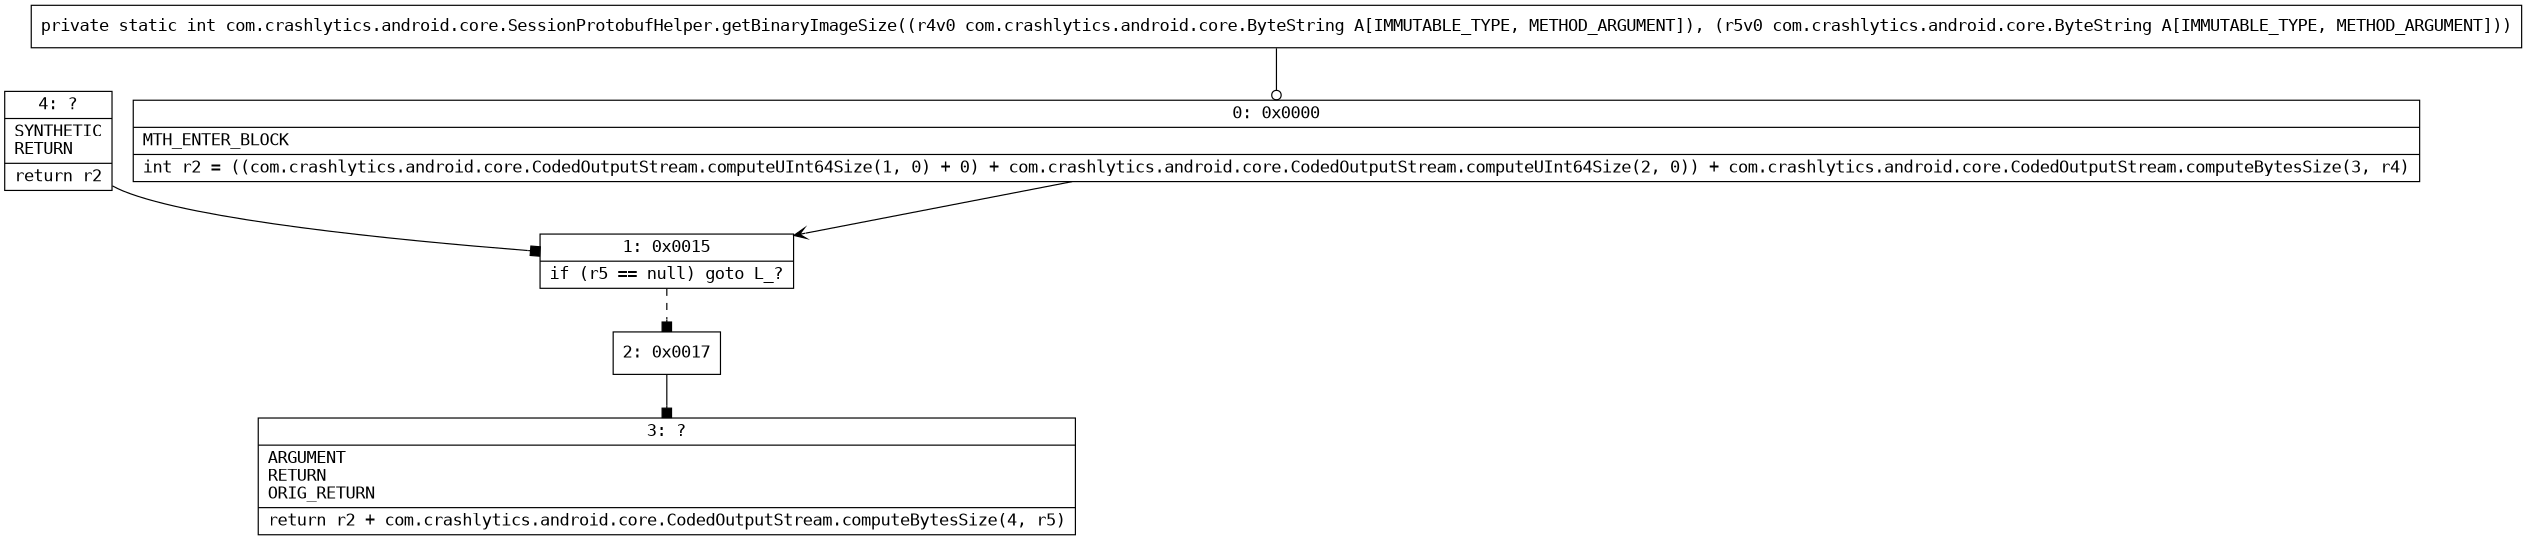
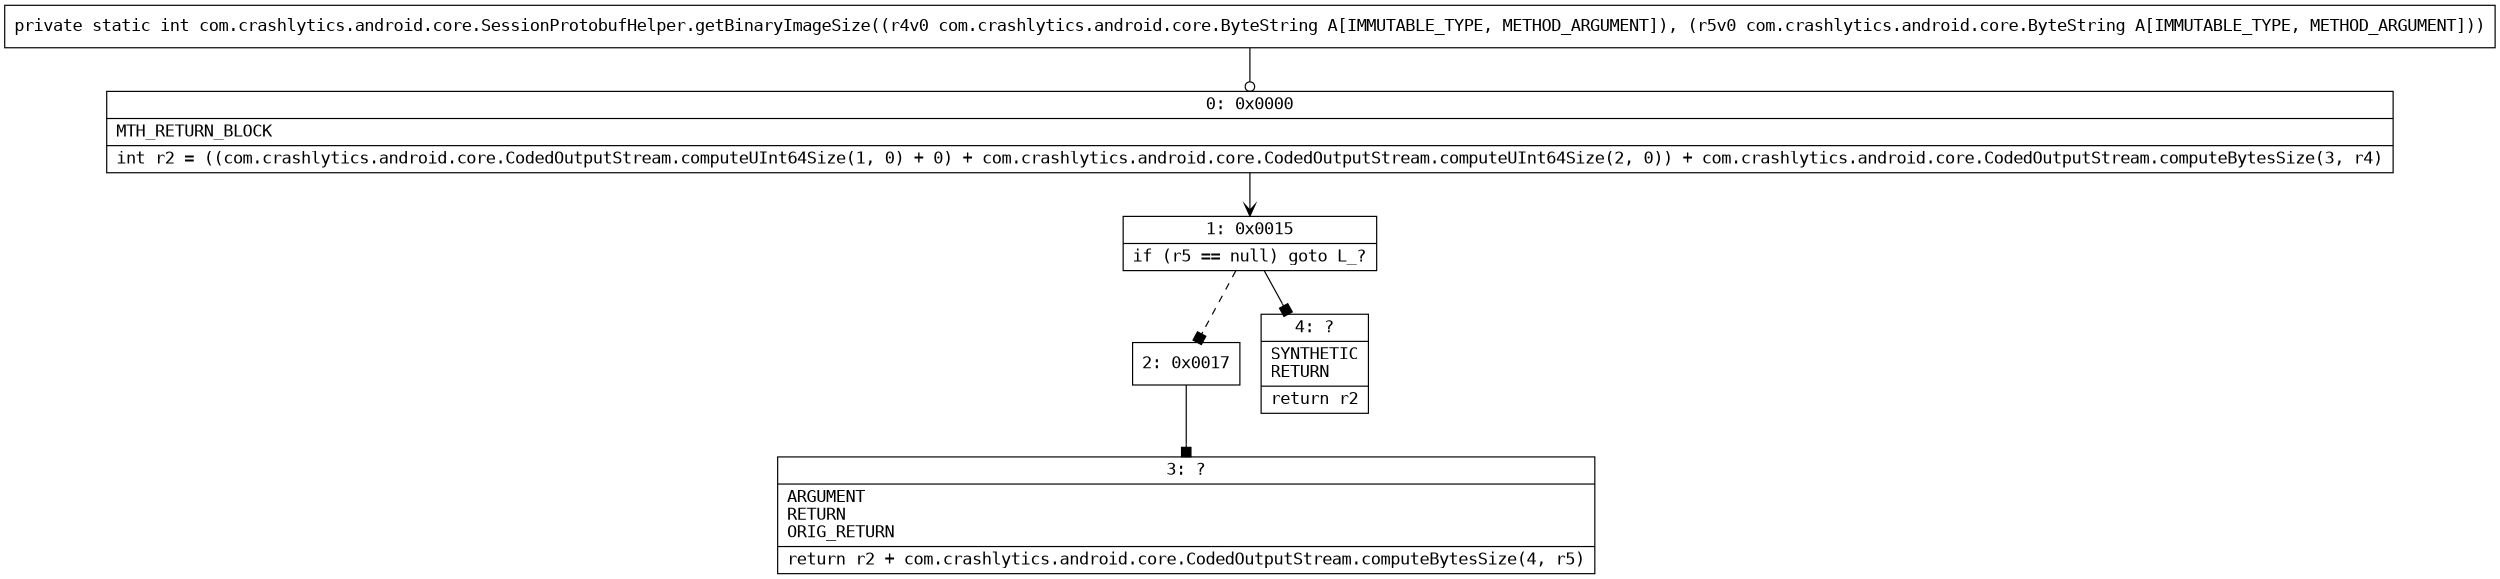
  digraph {
    fontname="DejaVu Sans Mono"
    node [fontname="DejaVu Sans Mono" shape=record]
    edge [arrowhead=box fontname="DejaVu Sans Mono"]
-   n1 [label="{0\:\ 0x0000|MTH_ENTER_BLOCK\l|int r2 = ((com.crashlytics.android.core.CodedOutputStream.computeUInt64Size(1, 0) + 0) + com.crashlytics.android.core.CodedOutputStream.computeUInt64Size(2, 0)) + com.crashlytics.android.core.CodedOutputStream.computeBytesSize(3, r4)\l}"]
+   n1 [label="{0\:\ 0x0000|MTH_RETURN_BLOCK\l|int r2 = ((com.crashlytics.android.core.CodedOutputStream.computeUInt64Size(1, 0) + 0) + com.crashlytics.android.core.CodedOutputStream.computeUInt64Size(2, 0)) + com.crashlytics.android.core.CodedOutputStream.computeBytesSize(3, r4)\l}"]
    n2 [label="{1\:\ 0x0015|if (r5 == null) goto L_?\l}"]
    n3 [label="{2\:\ 0x0017}"]
    n4 [label="{4\:\ ?|SYNTHETIC\lRETURN\l|return r2\l}"]
    n5 [label="{3\:\ ?|ARGUMENT\lRETURN\lORIG_RETURN\l|return r2 + com.crashlytics.android.core.CodedOutputStream.computeBytesSize(4, r5)\l}"]
    n6 [label="{private static int com.crashlytics.android.core.SessionProtobufHelper.getBinaryImageSize((r4v0 com.crashlytics.android.core.ByteString A[IMMUTABLE_TYPE, METHOD_ARGUMENT]), (r5v0 com.crashlytics.android.core.ByteString A[IMMUTABLE_TYPE, METHOD_ARGUMENT])) }"]
    n1 -> n2 [arrowhead=vee]
    n2 -> n3 [style=dashed]
-   n4 -> n2
+   n2 -> n4
    n3 -> n5
    n6 -> n1 [arrowhead=odot]
  }
